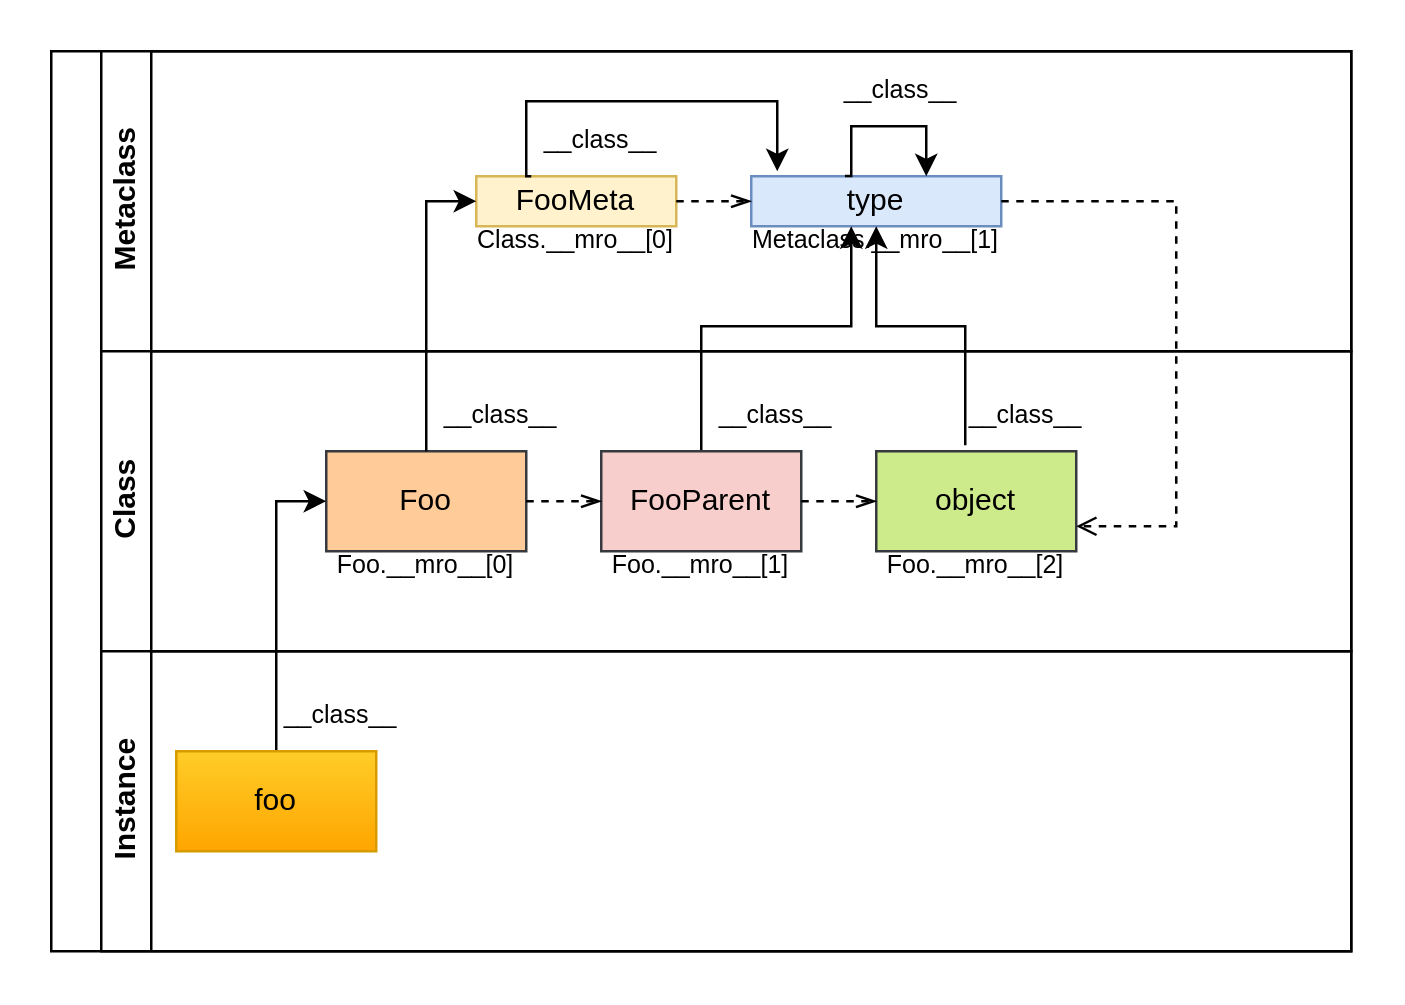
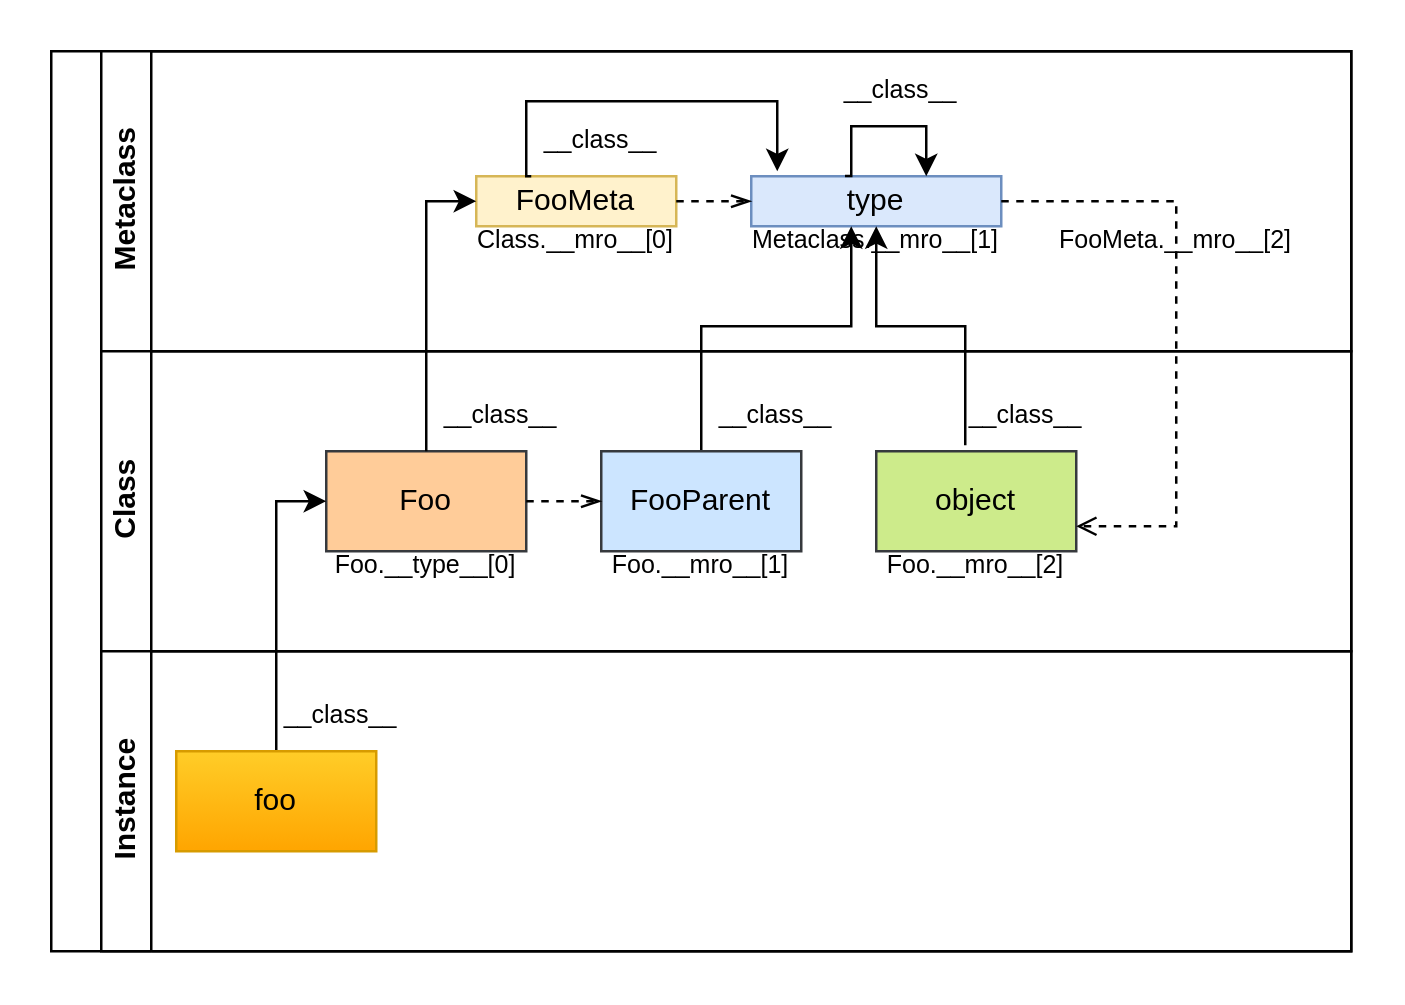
  <mxCell id="0" />
  <mxCell id="1" parent="0" />
  <mxCell id="2" value="" style="swimlane;html=1;childLayout=stackLayout;resizeParent=1;resizeParentMax=0;horizontal=0;startSize=20;horizontalStack=0;" parent="1" vertex="1"><mxGeometry x="20" y="20" width="520" height="360" as="geometry" /></mxCell>
  <mxCell id="3" value="Metaclass" style="swimlane;html=1;startSize=20;horizontal=0;" parent="2" vertex="1"><mxGeometry x="20" width="500" height="120" as="geometry" /></mxCell>
  <mxCell id="4" value="FooMeta" style="rounded=0;whiteSpace=wrap;html=1;fontFamily=Helvetica;fontSize=12;align=center;fillColor=#fff2cc;strokeColor=#d6b656;" parent="3" vertex="1"><mxGeometry x="150" y="50" width="80" height="20" as="geometry" /></mxCell>
  <mxCell id="5" value="type" style="rounded=0;whiteSpace=wrap;html=1;fontFamily=Helvetica;fontSize=12;align=center;fillColor=#dae8fc;strokeColor=#6c8ebf;" vertex="1" parent="3"><mxGeometry x="260" y="50" width="100" height="20" as="geometry" /></mxCell>
  <mxCell id="6" value="" style="endArrow=openThin;dashed=1;html=1;rounded=0;endFill=0;" edge="1" parent="3" target="5"><mxGeometry width="50" height="50" relative="1" as="geometry"><mxPoint x="230" y="60" as="sourcePoint" /><mxPoint x="140" y="-170" as="targetPoint" /></mxGeometry></mxCell>
  <mxCell id="7" value="Metaclass.__mro__[1]" style="text;html=1;strokeColor=none;fillColor=none;align=center;verticalAlign=middle;whiteSpace=wrap;rounded=0;fontSize=10;" vertex="1" parent="3"><mxGeometry x="280" y="60" width="60" height="30" as="geometry" /></mxCell>
+ <mxCell id="8" value="FooMeta.__mro__[2]" style="text;html=1;strokeColor=none;fillColor=none;align=center;verticalAlign=middle;whiteSpace=wrap;rounded=0;fontSize=10;" vertex="1" parent="3"><mxGeometry x="400" y="60" width="60" height="30" as="geometry" /></mxCell>
  <mxCell id="9" value="" style="edgeStyle=orthogonalEdgeStyle;rounded=0;orthogonalLoop=1;jettySize=auto;html=1;endArrow=classic;endFill=1;exitX=0.375;exitY=-0.005;exitDx=0;exitDy=0;exitPerimeter=0;" edge="1" parent="3" source="5" target="5"><mxGeometry relative="1" as="geometry"><mxPoint x="300" y="10" as="sourcePoint" /><mxPoint x="410" y="20" as="targetPoint" /><Array as="points"><mxPoint x="300" y="50" /><mxPoint x="300" y="30" /><mxPoint x="330" y="30" /></Array></mxGeometry></mxCell>
  <mxCell id="10" value="" style="edgeStyle=orthogonalEdgeStyle;rounded=0;orthogonalLoop=1;jettySize=auto;html=1;endArrow=classic;endFill=1;exitX=0.375;exitY=-0.005;exitDx=0;exitDy=0;exitPerimeter=0;entryX=0.104;entryY=-0.1;entryDx=0;entryDy=0;entryPerimeter=0;" edge="1" parent="3" target="5"><mxGeometry relative="1" as="geometry"><mxPoint x="172" y="50.0" as="sourcePoint" /><mxPoint x="410" y="20" as="targetPoint" /><Array as="points"><mxPoint x="170" y="50" /><mxPoint x="170" y="20" /><mxPoint x="270" y="20" /><mxPoint x="270" y="48" /></Array></mxGeometry></mxCell>
  <mxCell id="11" value="__class__" style="text;html=1;strokeColor=none;fillColor=none;align=center;verticalAlign=middle;whiteSpace=wrap;rounded=0;fontSize=10;" vertex="1" parent="3"><mxGeometry x="170" y="20" width="60" height="30" as="geometry" /></mxCell>
  <mxCell id="12" value="__class__" style="text;html=1;strokeColor=none;fillColor=none;align=center;verticalAlign=middle;whiteSpace=wrap;rounded=0;fontSize=10;" vertex="1" parent="3"><mxGeometry x="290" width="60" height="30" as="geometry" /></mxCell>
  <mxCell id="13" value="Class.__mro__[0]" style="text;html=1;strokeColor=none;fillColor=none;align=center;verticalAlign=middle;whiteSpace=wrap;rounded=0;fontSize=10;" vertex="1" parent="3"><mxGeometry x="160" y="60" width="60" height="30" as="geometry" /></mxCell>
  <mxCell id="14" value="" style="edgeStyle=orthogonalEdgeStyle;rounded=0;orthogonalLoop=1;jettySize=auto;html=1;endArrow=classic;endFill=1;exitX=0.5;exitY=0;exitDx=0;exitDy=0;" edge="1" parent="3" target="5"><mxGeometry relative="1" as="geometry"><mxPoint x="240" y="160" as="sourcePoint" /><mxPoint x="290" y="100" as="targetPoint" /><Array as="points"><mxPoint x="240" y="110" /><mxPoint x="300" y="110" /></Array></mxGeometry></mxCell>
  <mxCell id="15" value="Class" style="swimlane;html=1;startSize=20;horizontal=0;" parent="2" vertex="1"><mxGeometry x="20" y="120" width="500" height="120" as="geometry" /></mxCell>
  <mxCell id="16" value="Foo" style="rounded=0;whiteSpace=wrap;html=1;fontFamily=Helvetica;fontSize=12;align=center;fillColor=#ffcc99;strokeColor=#36393d;" parent="15" vertex="1"><mxGeometry x="90" y="40" width="80" height="40" as="geometry" /></mxCell>
- <mxCell id="17" value="FooParent" style="rounded=0;whiteSpace=wrap;html=1;fontFamily=Helvetica;fontSize=12;align=center;fillColor=#f8cecc;strokeColor=#36393d;" vertex="1" parent="15"><mxGeometry x="200" y="40" width="80" height="40" as="geometry" /></mxCell>
+ <mxCell id="17" value="FooParent" style="rounded=0;whiteSpace=wrap;html=1;fontFamily=Helvetica;fontSize=12;align=center;fillColor=#cce5ff;strokeColor=#36393d;" vertex="1" parent="15"><mxGeometry x="200" y="40" width="80" height="40" as="geometry" /></mxCell>
  <mxCell id="18" value="object" style="rounded=0;whiteSpace=wrap;html=1;fontFamily=Helvetica;fontSize=12;align=center;fillColor=#cdeb8b;strokeColor=#36393d;" vertex="1" parent="15"><mxGeometry x="310" y="40" width="80" height="40" as="geometry" /></mxCell>
  <mxCell id="19" value="" style="endArrow=openThin;dashed=1;html=1;rounded=0;endFill=0;" edge="1" parent="15" source="16" target="17"><mxGeometry width="50" height="50" relative="1" as="geometry"><mxPoint x="170" y="120" as="sourcePoint" /><mxPoint x="220" y="70" as="targetPoint" /></mxGeometry></mxCell>
- <mxCell id="20" value="" style="endArrow=openThin;dashed=1;html=1;rounded=0;endFill=0;" edge="1" parent="15" source="17" target="18"><mxGeometry width="50" height="50" relative="1" as="geometry"><mxPoint x="270" y="59.76" as="sourcePoint" /><mxPoint x="310.0" y="59.76" as="targetPoint" /></mxGeometry></mxCell>
  <mxCell id="21" value="Foo.__mro__[1]" style="text;html=1;strokeColor=none;fillColor=none;align=center;verticalAlign=middle;whiteSpace=wrap;rounded=0;fontSize=10;" vertex="1" parent="15"><mxGeometry x="210" y="70" width="60" height="30" as="geometry" /></mxCell>
  <mxCell id="22" value="Foo.__mro__[2]" style="text;html=1;strokeColor=none;fillColor=none;align=center;verticalAlign=middle;whiteSpace=wrap;rounded=0;fontSize=10;" vertex="1" parent="15"><mxGeometry x="320" y="70" width="60" height="30" as="geometry" /></mxCell>
- <mxCell id="23" value="Foo.__mro__[0]" style="text;html=1;strokeColor=none;fillColor=none;align=center;verticalAlign=middle;whiteSpace=wrap;rounded=0;fontSize=10;" vertex="1" parent="15"><mxGeometry x="100" y="70" width="60" height="30" as="geometry" /></mxCell>
+ <mxCell id="23" value="Foo.__type__[0]" style="text;html=1;strokeColor=none;fillColor=none;align=center;verticalAlign=middle;whiteSpace=wrap;rounded=0;fontSize=10;" vertex="1" parent="15"><mxGeometry x="100" y="70" width="60" height="30" as="geometry" /></mxCell>
  <mxCell id="24" value="__class__" style="text;html=1;strokeColor=none;fillColor=none;align=center;verticalAlign=middle;whiteSpace=wrap;rounded=0;fontSize=10;" vertex="1" parent="15"><mxGeometry x="130" y="10" width="60" height="30" as="geometry" /></mxCell>
  <mxCell id="25" value="__class__" style="text;html=1;strokeColor=none;fillColor=none;align=center;verticalAlign=middle;whiteSpace=wrap;rounded=0;fontSize=10;" vertex="1" parent="15"><mxGeometry x="240" y="10" width="60" height="30" as="geometry" /></mxCell>
  <mxCell id="26" value="__class__" style="text;html=1;strokeColor=none;fillColor=none;align=center;verticalAlign=middle;whiteSpace=wrap;rounded=0;fontSize=10;" vertex="1" parent="15"><mxGeometry x="340" y="10" width="60" height="30" as="geometry" /></mxCell>
  <mxCell id="27" value="" style="edgeStyle=orthogonalEdgeStyle;rounded=0;orthogonalLoop=1;jettySize=auto;html=1;endArrow=classic;endFill=1;entryX=0;entryY=0.5;entryDx=0;entryDy=0;" edge="1" parent="2" source="30" target="16"><mxGeometry relative="1" as="geometry"><mxPoint x="230.0" y="190" as="sourcePoint" /><mxPoint x="290" y="190" as="targetPoint" /></mxGeometry></mxCell>
  <mxCell id="28" value="" style="edgeStyle=orthogonalEdgeStyle;rounded=0;orthogonalLoop=1;jettySize=auto;html=1;endArrow=classic;endFill=1;entryX=0;entryY=0.5;entryDx=0;entryDy=0;exitX=0.5;exitY=0;exitDx=0;exitDy=0;" edge="1" parent="2" source="16" target="4"><mxGeometry relative="1" as="geometry"><mxPoint x="160" y="140" as="sourcePoint" /><mxPoint x="110" y="20" as="targetPoint" /><Array as="points"><mxPoint x="150" y="60" /></Array></mxGeometry></mxCell>
  <mxCell id="29" value="Instance" style="swimlane;html=1;startSize=20;horizontal=0;" parent="2" vertex="1"><mxGeometry x="20" y="240" width="500" height="120" as="geometry"><mxRectangle x="20" y="240" width="430" height="30" as="alternateBounds" /></mxGeometry></mxCell>
  <mxCell id="30" value="foo" style="rounded=0;whiteSpace=wrap;html=1;fontFamily=Helvetica;fontSize=12;align=center;fillColor=#ffcd28;strokeColor=#d79b00;gradientColor=#ffa500;" parent="29" vertex="1"><mxGeometry x="30" y="40" width="80" height="40" as="geometry" /></mxCell>
  <mxCell id="31" value="__class__" style="text;html=1;strokeColor=none;fillColor=none;align=center;verticalAlign=middle;whiteSpace=wrap;rounded=0;fontSize=10;" vertex="1" parent="29"><mxGeometry x="66" y="10" width="60" height="30" as="geometry" /></mxCell>
  <mxCell id="32" value="" style="edgeStyle=orthogonalEdgeStyle;rounded=0;orthogonalLoop=1;jettySize=auto;html=1;endArrow=classic;endFill=1;exitX=0.445;exitY=-0.06;exitDx=0;exitDy=0;exitPerimeter=0;" edge="1" parent="2" source="18" target="5"><mxGeometry relative="1" as="geometry"><mxPoint x="270" y="170" as="sourcePoint" /><mxPoint x="330" y="80" as="targetPoint" /><Array as="points"><mxPoint x="366" y="110" /><mxPoint x="330" y="110" /></Array></mxGeometry></mxCell>
  <mxCell id="33" value="" style="edgeStyle=orthogonalEdgeStyle;rounded=0;orthogonalLoop=1;jettySize=auto;html=1;endArrow=open;endFill=0;exitX=1;exitY=0.5;exitDx=0;exitDy=0;entryX=1;entryY=0.75;entryDx=0;entryDy=0;dashed=1;" edge="1" parent="2" source="5" target="18"><mxGeometry relative="1" as="geometry"><mxPoint x="480" y="200" as="sourcePoint" /><mxPoint x="450" y="200" as="targetPoint" /><Array as="points"><mxPoint x="450" y="60" /><mxPoint x="450" y="190" /></Array></mxGeometry></mxCell>
